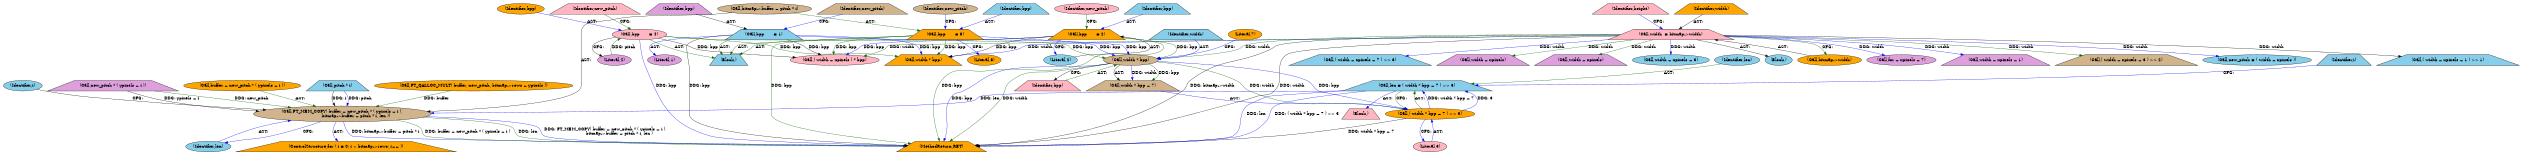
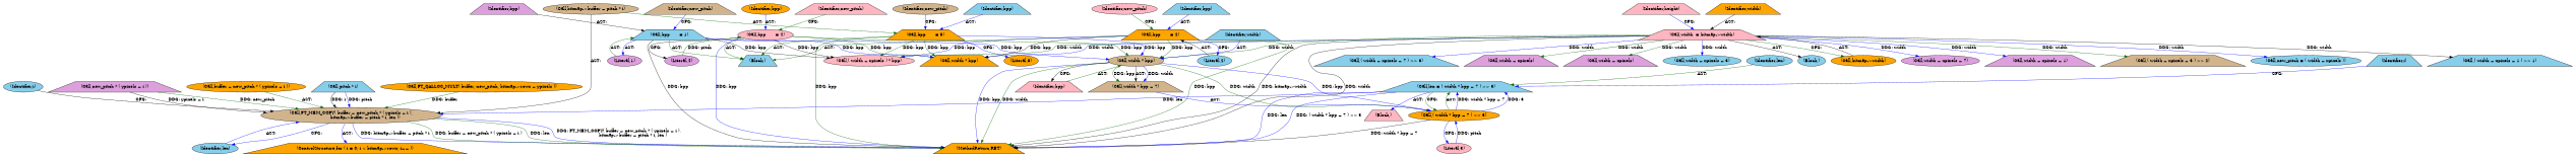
  digraph {
    node [fillcolor=skyblue shape=trapezium style=filled]
    edge [color=blue]
    n1 [label="(Call,len = ( width * bpp + 7 ) >> 3)"]
    n2 [fillcolor=orange label="(Call,( width * bpp + 7 ) >> 3)" shape=ellipse]
    n3 [fillcolor=tan label="(Call,FT_MEM_COPY( buffer + new_pitch * ( ypixels + i ),\n                     bitmap->buffer + pitch * i, len ))" shape=ellipse]
    n4 [fillcolor=orange label="(MethodReturn,RET)"]
    n5 [fillcolor=lightpink label="(Block,)"]
    n6 [fillcolor=lightpink label="(Literal,3)" shape=ellipse]
    n7 [label="(Identifier,len)" shape=ellipse]
    n8 [fillcolor=orange label="(ControlStructure,for ( i = 0; i < bitmap->rows; i++ ))"]
    n9 [fillcolor=tan label="(Call,width * bpp)" shape=ellipse]
    n10 [fillcolor=lightpink label="(Identifier,bpp)"]
    n11 [fillcolor=tan label="(Call,width * bpp + 7)"]
    n12 [fillcolor=lightpink label="(Call,width  = bitmap->width)"]
    n13 [fillcolor=orange label="(Call,width * bpp)"]
    n14 [fillcolor=lightpink label="(Call,( width + xpixels ) * bpp)" shape=ellipse]
    n15 [label="(Block,)" shape=ellipse]
    n16 [fillcolor=orange label="(Call,bitmap->width)" shape=ellipse]
-   n17 [fillcolor=plum label="(Call,for + xpixels + 7)" shape=ellipse]
+   n17 [fillcolor=plum label="(Call,width + xpixels + 7)" shape=ellipse]
    n18 [fillcolor=plum label="(Call,width + xpixels + 1)"]
    n19 [fillcolor=tan label="(Call,( width + xpixels + 3 ) >> 2)"]
    n20 [label="(Call,new_pitch = ( width + xpixels ))" shape=ellipse]
    n21 [label="(Call,( width + xpixels + 1 ) >> 1)"]
    n22 [label="(Call,( width + xpixels + 7 ) >> 3)"]
    n23 [fillcolor=plum label="(Call,width + xpixels)"]
    n24 [fillcolor=plum label="(Call,width + xpixels)"]
    n25 [label="(Call,width + xpixels + 3)" shape=ellipse]
    n26 [fillcolor=orange label="(Call,bpp       = 2)"]
    n27 [label="(Block,)"]
    n28 [label="(Literal,2)" shape=ellipse]
    n29 [fillcolor=lightpink label="(Call,bpp       = 4)" shape=ellipse]
    n30 [fillcolor=plum label="(Literal,4)" shape=ellipse]
    n31 [label="(Call,bpp       = 1)"]
    n32 [fillcolor=plum label="(Literal,1)" shape=ellipse]
    n33 [fillcolor=orange label="(Call,bpp       = 8)"]
    n34 [fillcolor=orange label="(Literal,8)" shape=ellipse]
    n35 [label="(Identifier,bpp)"]
    n36 [label="(Identifier,width)"]
-   n37 [fillcolor=orange label="(Literal,7)" shape=ellipse]
    n38 [label="(Identifier,i)" shape=ellipse]
    n39 [fillcolor=lightpink label="(Identifier,new_pitch)" shape=ellipse]
    n40 [fillcolor=tan label="(Identifier,new_pitch)" shape=ellipse]
    n41 [fillcolor=plum label="(Call,new_pitch * ( ypixels + i ))"]
    n42 [fillcolor=orange label="(Identifier,bpp)" shape=ellipse]
    n43 [fillcolor=tan label="(Call,bitmap->buffer + pitch * i)" shape=ellipse]
    n44 [label="(Identifier,len)" shape=ellipse]
    n45 [fillcolor=lightpink label="(Identifier,height)"]
    n46 [label="(Identifier,bpp)"]
    n47 [fillcolor=plum label="(Identifier,bpp)"]
    n48 [fillcolor=orange label="(Call,buffer + new_pitch * ( ypixels + i ))" shape=ellipse]
    n49 [label="(Call,pitch * i)"]
    n50 [fillcolor=tan label="(Identifier,new_pitch)"]
    n51 [fillcolor=lightpink label="(Identifier,new_pitch)"]
    n52 [fillcolor=orange label="(Call,FT_QALLOC_MULT( buffer, new_pitch, bitmap->rows + ypixels ))" shape=ellipse]
    n53 [fillcolor=orange label="(Identifier,width)"]
    n54 [label="(Identifier,i)"]
    n1 -> n2 [color=darkgreen label="CFG: "]
    n1 -> n3 [label="DDG: len"]
    n1 -> n4 [label="DDG: len"]
    n1 -> n4 [label="DDG: ( width * bpp + 7 ) >> 3"]
    n1 -> n5 [label="AST: "]
    n2 -> n1 [color=darkgreen label="AST: "]
    n2 -> n1 [label="DDG: width * bpp + 7"]
    n2 -> n1 [label="DDG: 3"]
    n2 -> n4 [color=black label="DDG: width * bpp + 7"]
    n2 -> n6 [label="CFG: "]
    n3 -> n4 [color=darkgreen label="DDG: len"]
    n3 -> n4 [label="DDG: FT_MEM_COPY( buffer + new_pitch * ( ypixels + i ),\n                     bitmap->buffer + pitch * i, len )"]
    n3 -> n4 [label="DDG: bitmap->buffer + pitch * i"]
    n3 -> n4 [color=darkgreen label="DDG: buffer + new_pitch * ( ypixels + i )"]
    n3 -> n7 [label="CFG: "]
    n3 -> n8 [label="AST: "]
-   n6 -> n2 [label="AST: "]
+   n6 -> n2 [label="DDG: pitch"]
    n7 -> n3 [label="AST: "]
    n9 -> n2 [color=darkgreen label="DDG: width"]
    n9 -> n2 [label="DDG: bpp"]
    n9 -> n4 [label="DDG: bpp"]
    n9 -> n4 [color=darkgreen label="DDG: width"]
    n9 -> n10 [color=black label="CFG: "]
    n9 -> n11 [color=black label="AST: "]
    n9 -> n11 [label="DDG: width"]
    n9 -> n11 [color=darkgreen label="DDG: bpp"]
    n10 -> n9 [color=darkgreen label="AST: "]
    n11 -> n2 [label="AST: "]
    n12 -> n4 [color=black label="DDG: bitmap->width"]
    n12 -> n4 [color=black label="DDG: width"]
    n12 -> n9 [color=darkgreen label="DDG: width"]
    n12 -> n13 [label="DDG: width"]
    n12 -> n14 [color=darkgreen label="DDG: width"]
    n12 -> n15 [color=black label="AST: "]
    n12 -> n16 [color=darkgreen label="CFG: "]
    n12 -> n17 [label="DDG: width"]
    n12 -> n18 [label="DDG: width"]
    n12 -> n19 [color=darkgreen label="DDG: width"]
    n12 -> n20 [label="DDG: width"]
    n12 -> n21 [color=black label="DDG: width"]
    n12 -> n22 [label="DDG: width"]
    n12 -> n23 [color=darkgreen label="DDG: width"]
    n12 -> n24 [color=darkgreen label="DDG: width"]
    n12 -> n25 [label="DDG: width"]
    n16 -> n12 [color=black label="AST: "]
    n26 -> n4 [color=darkgreen label="DDG: bpp"]
    n26 -> n9 [color=darkgreen label="DDG: bpp"]
    n26 -> n13 [color=black label="DDG: bpp"]
    n26 -> n14 [label="DDG: bpp"]
    n26 -> n27 [color=darkgreen label="AST: "]
    n26 -> n28 [label="CFG: "]
    n28 -> n26 [color=black label="AST: "]
    n29 -> n4 [label="DDG: bpp"]
    n29 -> n9 [color=darkgreen label="DDG: bpp"]
    n29 -> n13 [color=darkgreen label="DDG: bpp"]
    n29 -> n14 [color=black label="DDG: bpp"]
    n29 -> n27 [color=darkgreen label="AST: "]
    n29 -> n30 [color=black label="CFG: "]
    n30 -> n29 [color=darkgreen label="DDG: pitch"]
    n31 -> n4 [color=black label="DDG: bpp"]
    n31 -> n9 [label="DDG: bpp"]
    n31 -> n13 [label="DDG: bpp"]
    n31 -> n14 [color=black label="DDG: bpp"]
    n31 -> n27 [color=darkgreen label="AST: "]
    n31 -> n32 [label="AST: "]
+   n32 -> n31 [color=darkgreen label="AST: "]
    n33 -> n4 [color=darkgreen label="DDG: bpp"]
    n33 -> n9 [label="DDG: bpp"]
    n33 -> n13 [color=darkgreen label="DDG: bpp"]
    n33 -> n14 [color=darkgreen label="DDG: bpp"]
    n33 -> n27 [color=darkgreen label="AST: "]
    n33 -> n34 [label="CFG: "]
    n35 -> n33 [label="AST: "]
    n36 -> n9 [label="AST: "]
-   n37 -> n9 [label="CFG: "]
    n38 -> n3 [color=black label="CFG: "]
    n39 -> n26 [color=darkgreen label="CFG: "]
    n40 -> n33 [label="CFG: "]
    n41 -> n3 [color=darkgreen label="DDG: new_pitch"]
    n41 -> n3 [color=black label="DDG: ypixels + i"]
    n42 -> n29 [label="AST: "]
    n43 -> n3 [color=black label="AST: "]
    n43 -> n33 [color=darkgreen label="AST: "]
    n44 -> n1 [color=darkgreen label="AST: "]
    n45 -> n12 [label="CFG: "]
    n46 -> n26 [label="AST: "]
    n47 -> n31 [color=black label="AST: "]
    n48 -> n3 [color=darkgreen label="AST: "]
    n49 -> n3 [label="DDG: pitch"]
    n49 -> n3 [color=black label="DDG: i"]
    n50 -> n31 [label="CFG: "]
    n51 -> n29 [color=darkgreen label="CFG: "]
    n52 -> n3 [color=darkgreen label="DDG: buffer"]
    n53 -> n12 [color=black label="AST: "]
    n54 -> n1 [label="CFG: "]
  }
